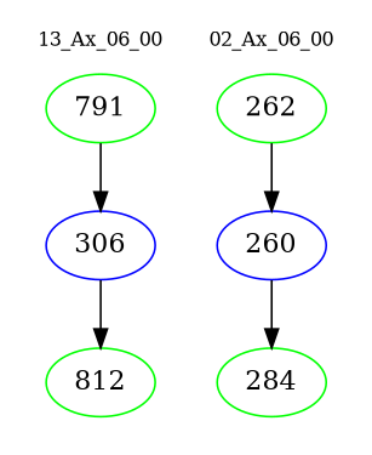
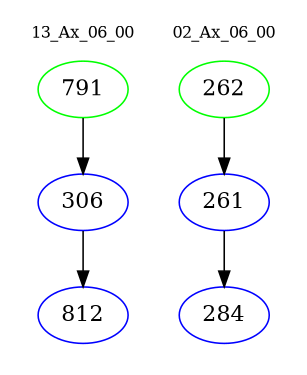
  digraph {
    node [color=blue]
    edge [color=black]
    n1 [color=green label=791]
    n2 [label=306]
-   n3 [color=green label=812]
+   n3 [label=812]
    n4 [color=green label=262]
-   n5 [label=260]
-   n6 [color=green label=284]
+   n5 [label=261]
+   n6 [label=284]
    subgraph cluster_1 {
      color=white
      fontsize=10
      label="13_Ax_06_00"
      n1
      n2
      n3
    }
    subgraph cluster_2 {
      color=white
      fontsize=10
      label="02_Ax_06_00"
      n4
      n5
      n6
    }
    n1 -> n2
    n2 -> n3
    n4 -> n5
    n5 -> n6
  }
